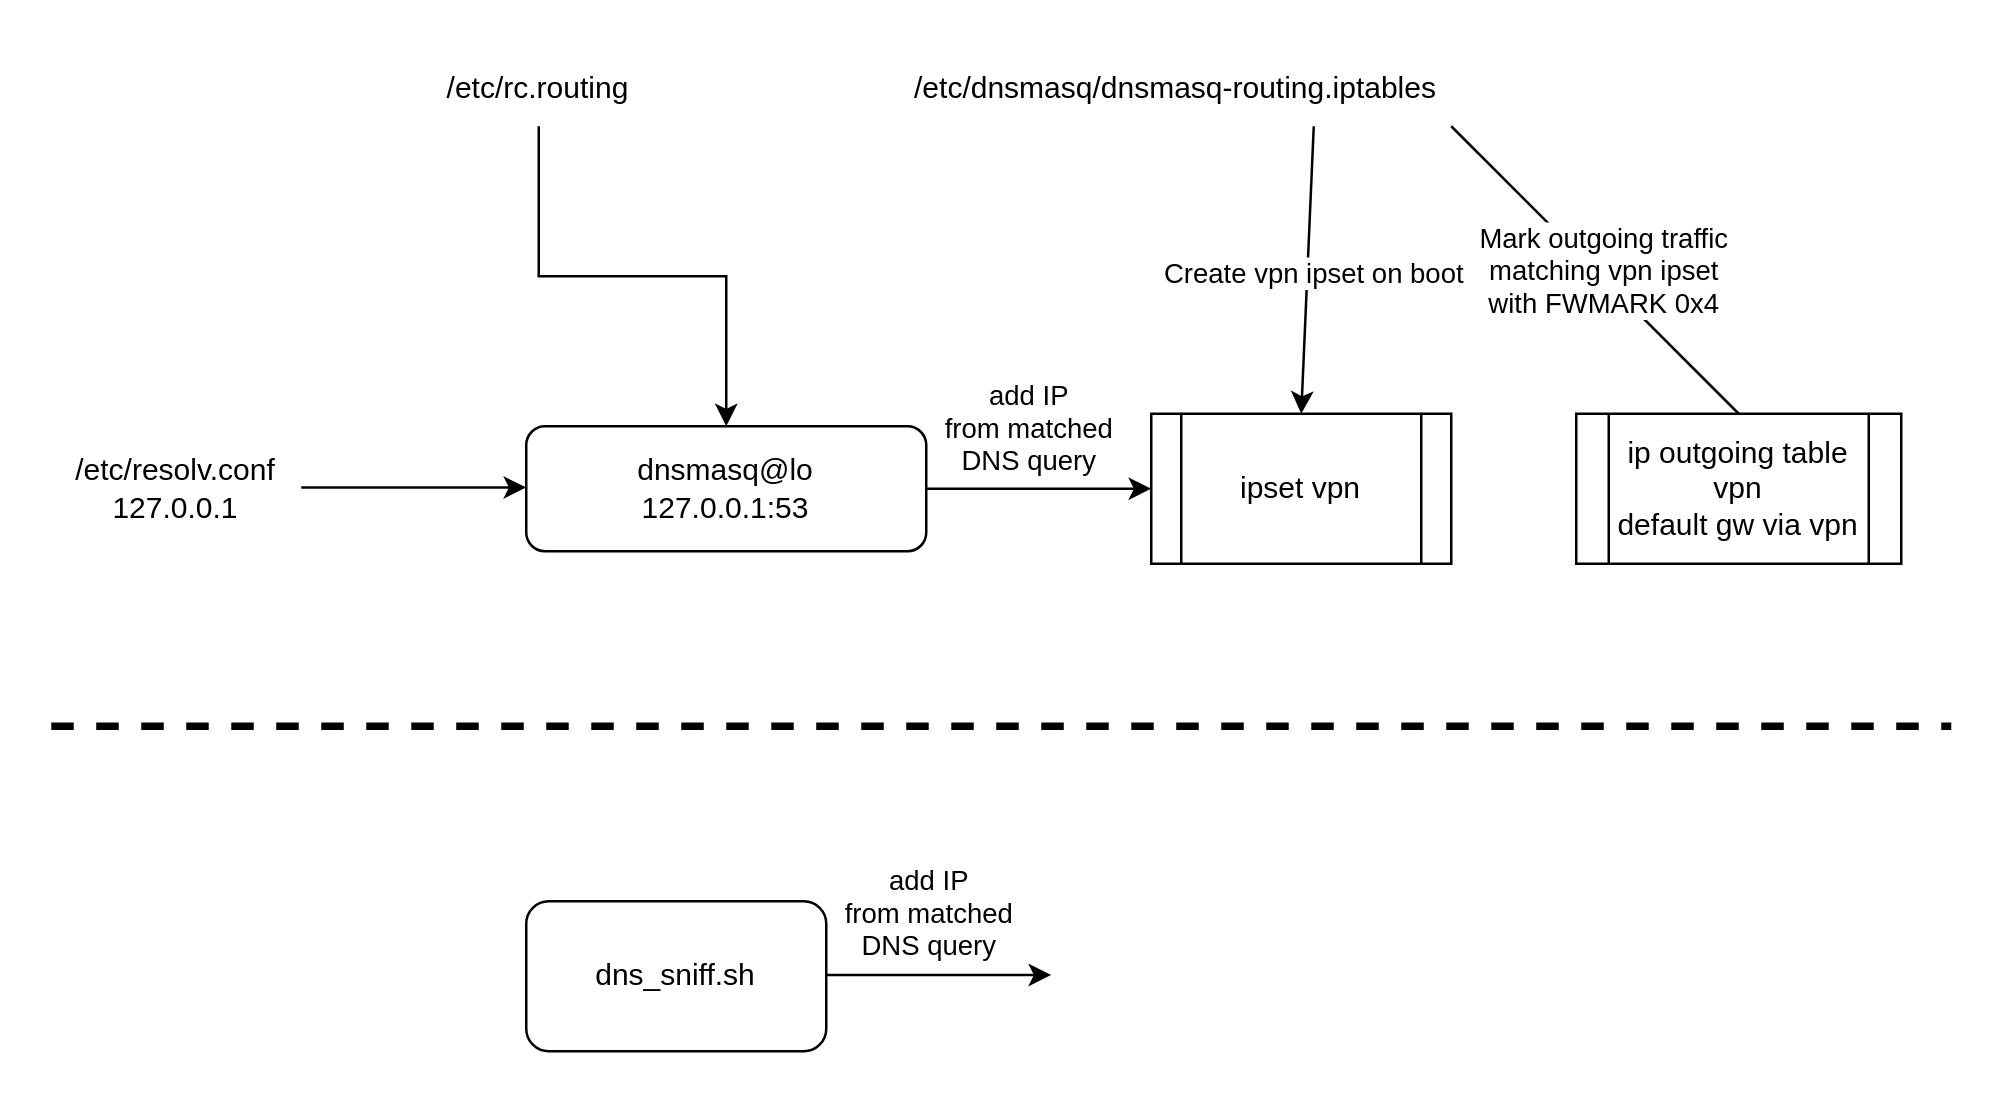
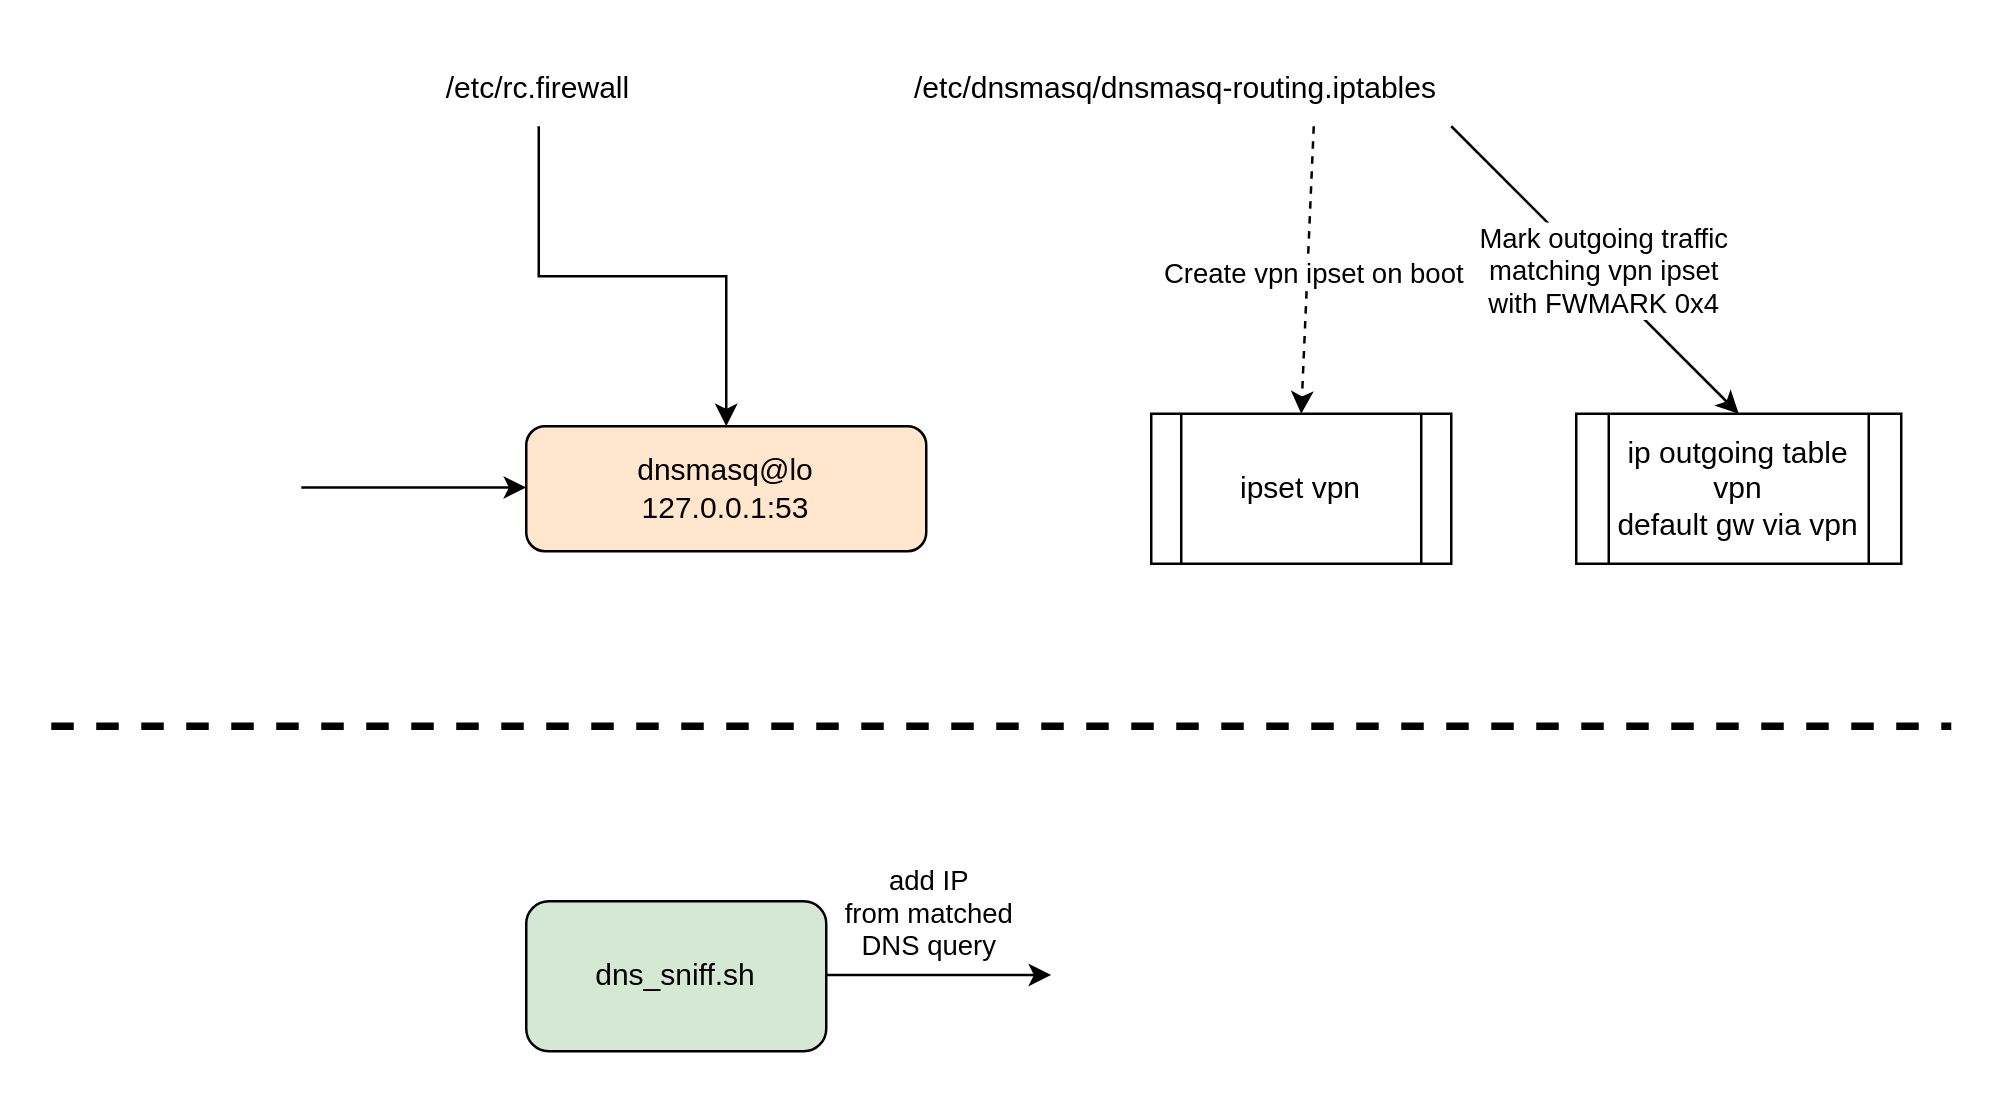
  <mxCell id="0" />
  <mxCell id="1" parent="0" />
- <mxCell id="2" value="dnsmasq@lo&lt;br&gt;127.0.0.1:53" style="rounded=1;whiteSpace=wrap;html=1;" vertex="1" parent="1"><mxGeometry x="210" y="170" width="160" height="50" as="geometry" /></mxCell>
+ <mxCell id="2" value="dnsmasq@lo&lt;br&gt;127.0.0.1:53" style="rounded=1;whiteSpace=wrap;html=1;fillColor=#ffe6cc;" vertex="1" parent="1"><mxGeometry x="210" y="170" width="160" height="50" as="geometry" /></mxCell>
  <mxCell id="3" value="ipset vpn" style="shape=process;whiteSpace=wrap;html=1;backgroundOutline=1;" vertex="1" parent="1"><mxGeometry x="460" y="165" width="120" height="60" as="geometry" /></mxCell>
- <mxCell id="4" value="" style="endArrow=classic;html=1;rounded=0;exitX=1;exitY=0.5;exitDx=0;exitDy=0;entryX=0;entryY=0.5;entryDx=0;entryDy=0;" edge="1" parent="1" source="2" target="3"><mxGeometry width="50" height="50" relative="1" as="geometry"><mxPoint x="420" y="210" as="sourcePoint" /><mxPoint x="470" y="160" as="targetPoint" /></mxGeometry></mxCell>
- <mxCell id="5" value="add IP&lt;br&gt;from matched&lt;br&gt;DNS query" style="edgeLabel;html=1;align=center;verticalAlign=middle;resizable=0;points=[];" vertex="1" connectable="0" parent="4"><mxGeometry x="-0.267" y="1" relative="1" as="geometry"><mxPoint x="7" y="-24" as="offset" /></mxGeometry></mxCell>
- <mxCell id="6" value="/etc/resolv.conf&lt;br&gt;127.0.0.1" style="text;html=1;strokeColor=none;fillColor=none;align=center;verticalAlign=middle;whiteSpace=wrap;rounded=0;" vertex="1" parent="1"><mxGeometry x="40" y="180" width="60" height="30" as="geometry" /></mxCell>
  <mxCell id="7" value="" style="endArrow=classic;html=1;rounded=0;exitX=1;exitY=0.5;exitDx=0;exitDy=0;entryX=0;entryY=0.5;entryDx=0;entryDy=0;" edge="1" parent="1"><mxGeometry width="50" height="50" relative="1" as="geometry"><mxPoint x="120" y="194.5" as="sourcePoint" /><mxPoint x="210" y="194.5" as="targetPoint" /></mxGeometry></mxCell>
  <mxCell id="8" value="" style="edgeStyle=orthogonalEdgeStyle;rounded=0;orthogonalLoop=1;jettySize=auto;html=1;" edge="1" parent="1" source="9" target="2"><mxGeometry relative="1" as="geometry" /></mxCell>
- <mxCell id="9" value="/etc/rc.routing" style="text;html=1;strokeColor=none;fillColor=none;align=center;verticalAlign=middle;whiteSpace=wrap;rounded=0;" vertex="1" parent="1"><mxGeometry x="170" y="20" width="90" height="30" as="geometry" /></mxCell>
+ <mxCell id="9" value="/etc/rc.firewall" style="text;html=1;strokeColor=none;fillColor=none;align=center;verticalAlign=middle;whiteSpace=wrap;rounded=0;" vertex="1" parent="1"><mxGeometry x="170" y="20" width="90" height="30" as="geometry" /></mxCell>
  <mxCell id="10" value="/etc/dnsmasq/dnsmasq-routing.iptables" style="text;html=1;strokeColor=none;fillColor=none;align=center;verticalAlign=middle;whiteSpace=wrap;rounded=0;" vertex="1" parent="1"><mxGeometry x="360" y="20" width="220" height="30" as="geometry" /></mxCell>
- <mxCell id="11" value="" style="endArrow=classic;html=1;rounded=0;exitX=0.75;exitY=1;exitDx=0;exitDy=0;entryX=0.5;entryY=0;entryDx=0;entryDy=0;" edge="1" parent="1" source="10" target="3"><mxGeometry width="50" height="50" relative="1" as="geometry"><mxPoint x="140" y="214.5" as="sourcePoint" /><mxPoint x="230" y="214.5" as="targetPoint" /></mxGeometry></mxCell>
+ <mxCell id="11" value="" style="endArrow=classic;html=1;rounded=0;exitX=0.75;exitY=1;exitDx=0;exitDy=0;entryX=0.5;entryY=0;entryDx=0;entryDy=0;dashed=1;" edge="1" parent="1" source="10" target="3"><mxGeometry width="50" height="50" relative="1" as="geometry"><mxPoint x="140" y="214.5" as="sourcePoint" /><mxPoint x="230" y="214.5" as="targetPoint" /></mxGeometry></mxCell>
  <mxCell id="12" value="Create vpn ipset on boot" style="edgeLabel;html=1;align=center;verticalAlign=middle;resizable=0;points=[];" vertex="1" connectable="0" parent="11"><mxGeometry x="0.016" y="2" relative="1" as="geometry"><mxPoint as="offset" /></mxGeometry></mxCell>
- <mxCell id="13" value="" style="endArrow=none;html=1;rounded=0;entryX=0.5;entryY=0;entryDx=0;entryDy=0;exitX=1;exitY=1;exitDx=0;exitDy=0;" edge="1" parent="1" source="10" target="15"><mxGeometry width="50" height="50" relative="1" as="geometry"><mxPoint x="620" y="20" as="sourcePoint" /><mxPoint x="710" y="165" as="targetPoint" /></mxGeometry></mxCell>
+ <mxCell id="13" value="" style="endArrow=classic;html=1;rounded=0;entryX=0.5;entryY=0;entryDx=0;entryDy=0;exitX=1;exitY=1;exitDx=0;exitDy=0;" edge="1" parent="1" source="10" target="15"><mxGeometry width="50" height="50" relative="1" as="geometry"><mxPoint x="620" y="20" as="sourcePoint" /><mxPoint x="710" y="165" as="targetPoint" /></mxGeometry></mxCell>
  <mxCell id="14" value="Mark outgoing traffic&lt;br&gt;matching vpn ipset&lt;br&gt;with FWMARK 0x4" style="edgeLabel;html=1;align=center;verticalAlign=middle;resizable=0;points=[];" vertex="1" connectable="0" parent="13"><mxGeometry x="0.016" y="2" relative="1" as="geometry"><mxPoint as="offset" /></mxGeometry></mxCell>
  <mxCell id="15" value="ip outgoing table vpn&lt;br&gt;default gw via vpn" style="shape=process;whiteSpace=wrap;html=1;backgroundOutline=1;" vertex="1" parent="1"><mxGeometry x="630" y="165" width="130" height="60" as="geometry" /></mxCell>
  <mxCell id="16" value="" style="endArrow=none;dashed=1;html=1;rounded=0;strokeWidth=3;" edge="1" parent="1"><mxGeometry width="50" height="50" relative="1" as="geometry"><mxPoint x="20" y="290" as="sourcePoint" /><mxPoint x="780" y="290" as="targetPoint" /></mxGeometry></mxCell>
- <mxCell id="17" value="dns_sniff.sh" style="rounded=1;whiteSpace=wrap;html=1;" vertex="1" parent="1"><mxGeometry x="210" y="360" width="120" height="60" as="geometry" /></mxCell>
+ <mxCell id="17" value="dns_sniff.sh" style="rounded=1;whiteSpace=wrap;html=1;fillColor=#d5e8d4;" vertex="1" parent="1"><mxGeometry x="210" y="360" width="120" height="60" as="geometry" /></mxCell>
  <mxCell id="18" value="" style="endArrow=classic;html=1;rounded=0;exitX=1;exitY=0.5;exitDx=0;exitDy=0;entryX=0;entryY=0.5;entryDx=0;entryDy=0;" edge="1" parent="1"><mxGeometry width="50" height="50" relative="1" as="geometry"><mxPoint x="330" y="389.5" as="sourcePoint" /><mxPoint x="420" y="389.5" as="targetPoint" /></mxGeometry></mxCell>
  <mxCell id="19" value="add IP&lt;br&gt;from matched&lt;br&gt;DNS query" style="edgeLabel;html=1;align=center;verticalAlign=middle;resizable=0;points=[];" vertex="1" connectable="0" parent="18"><mxGeometry x="-0.267" y="1" relative="1" as="geometry"><mxPoint x="7" y="-24" as="offset" /></mxGeometry></mxCell>
